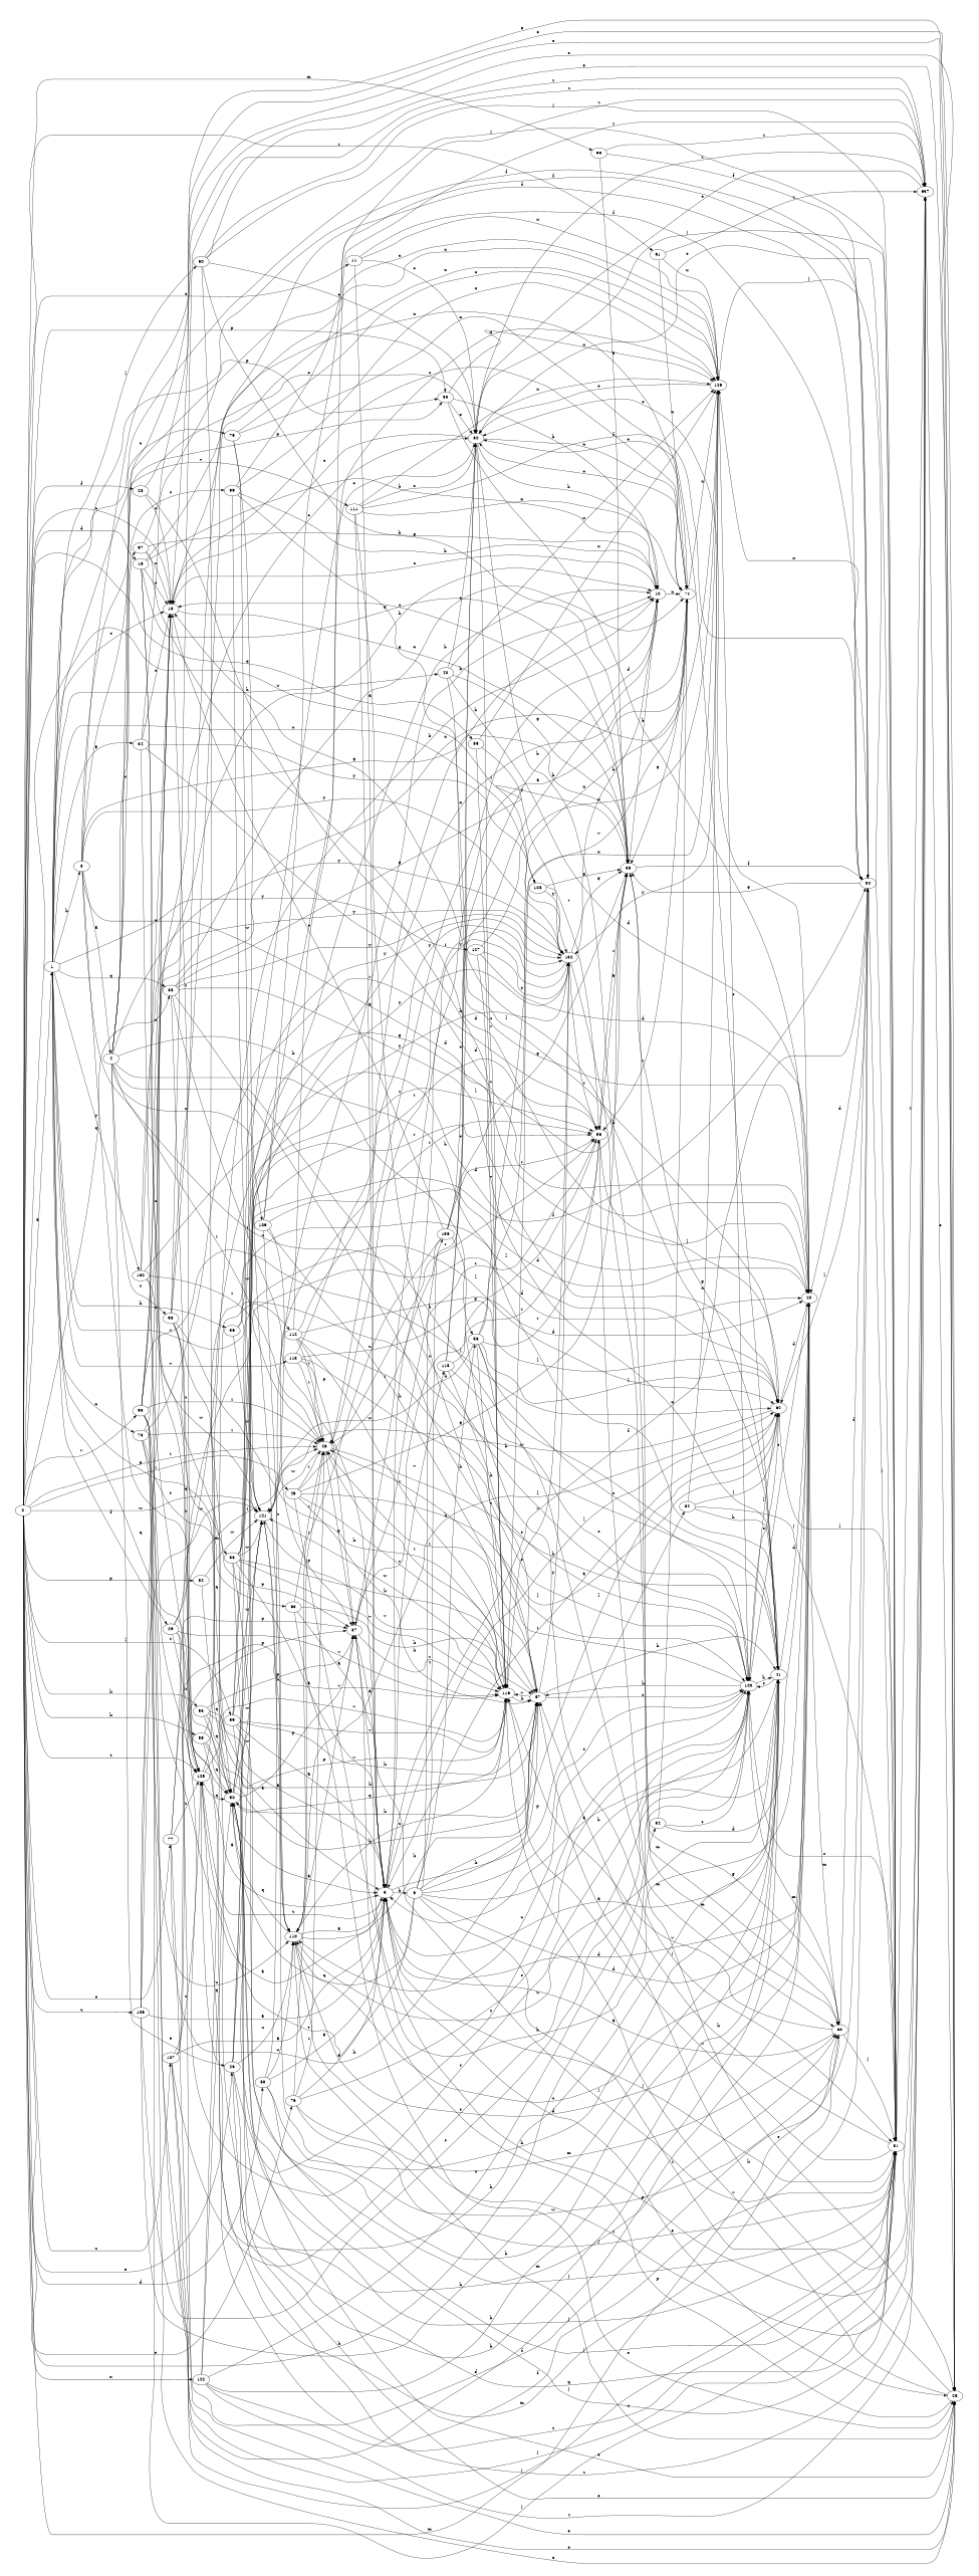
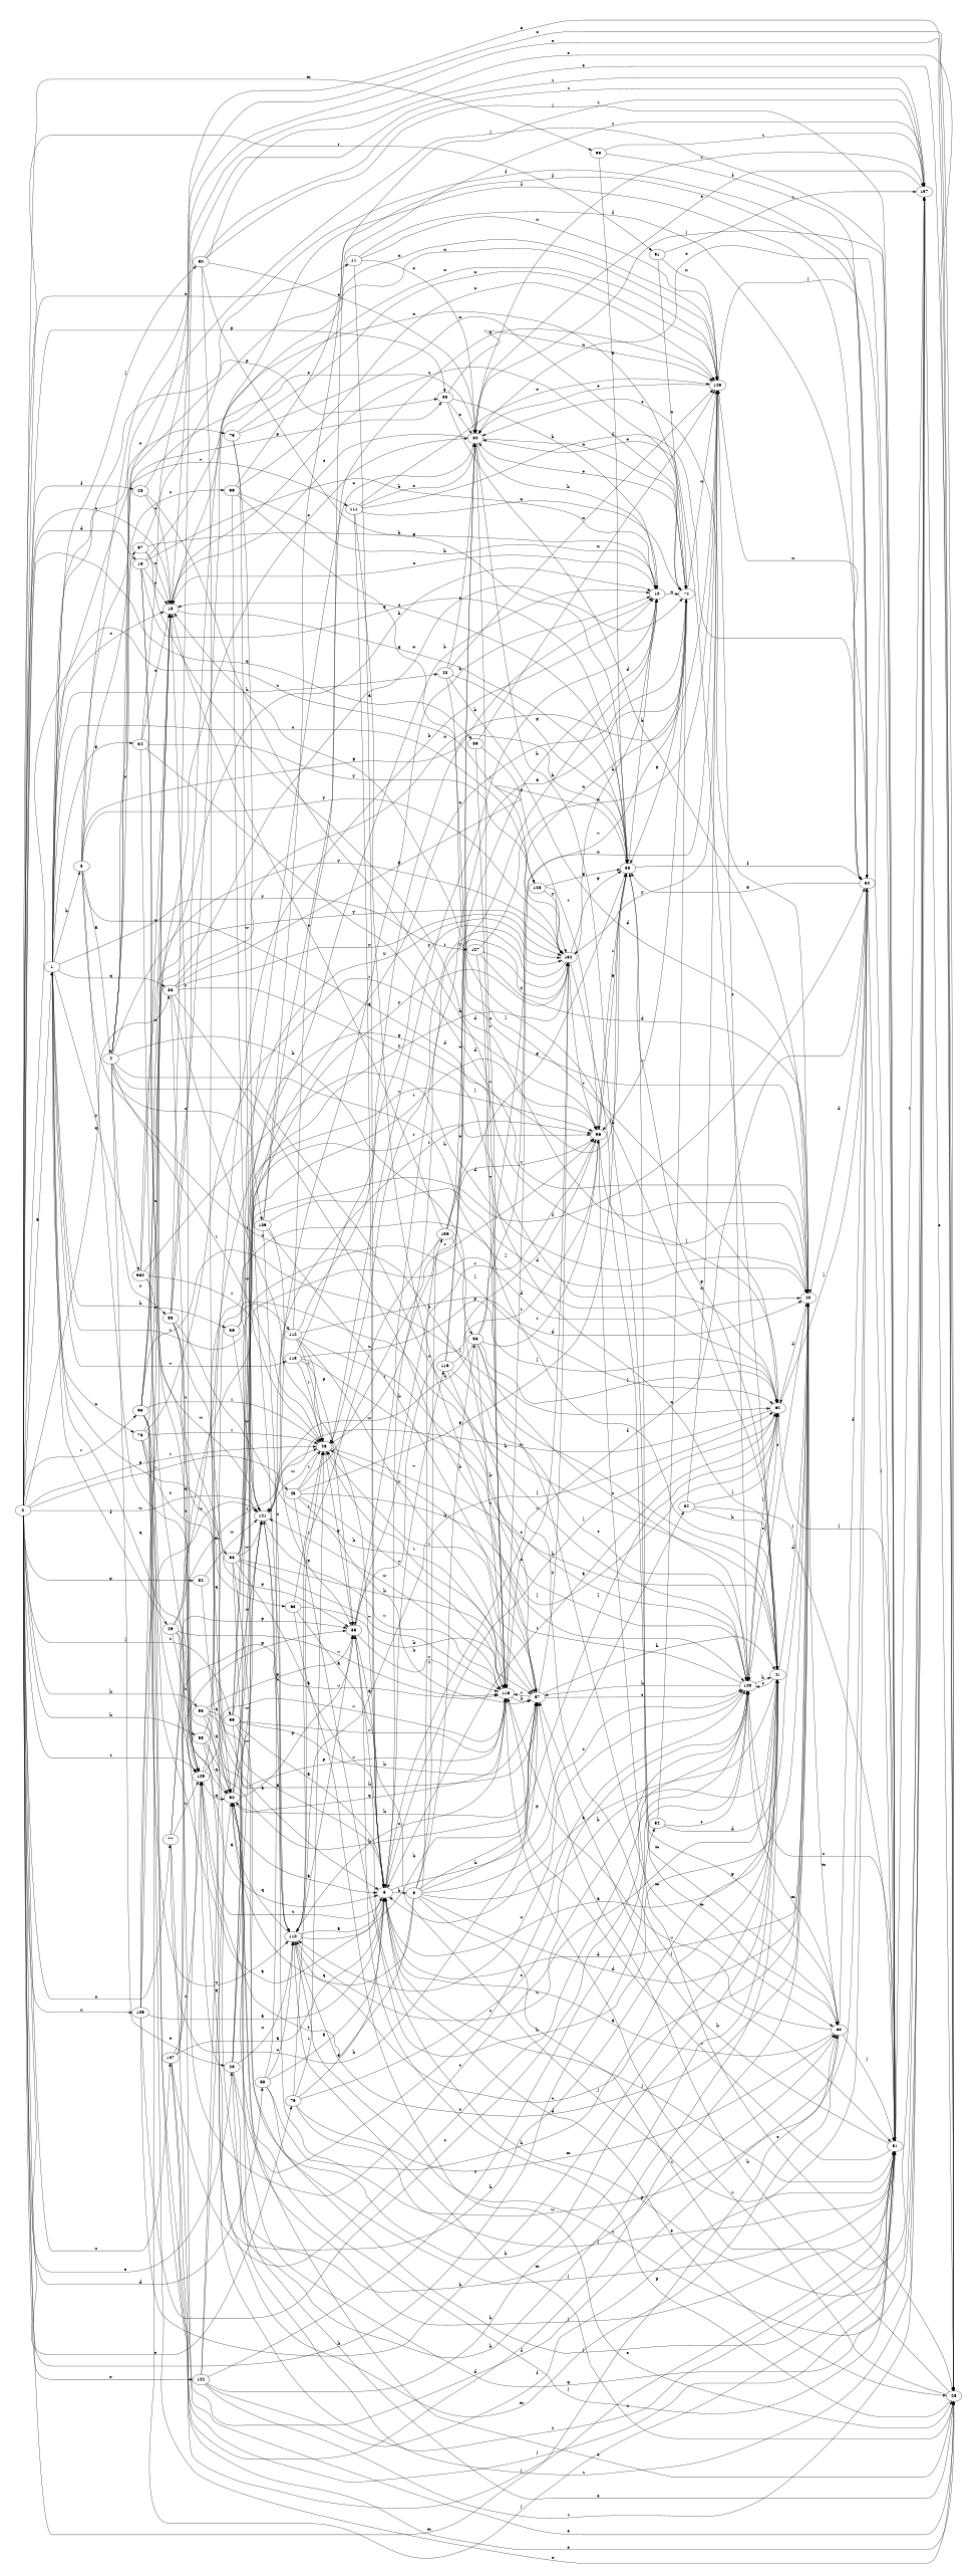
  strict digraph {
    fontname="DejaVu Serif"
    rankdir=LR
    node [fontname="DejaVu Serif"]
    edge [fontname="DejaVu Serif"]
    0
    1
    11
    15
    16
    n6 [label=58]
    23
    28
    45
    46
    53
    54
    55
    59
    66
    68
    76
    77
    82
    83
    86
    88
    91
    93
    105
    106
    107
    108
    121
    122
    8
    29
    33
    34
    36
    40
    60
    73
    79
    90
    111
    112
    113
    127
-   130
+   130 [label=930]
    5
    30
    126
    80
    25
    35
    10
    74
    41
    51
    110
    100
-   137 [label=637]
+   137
    62
    57
    116
    96
-   85 [label=87]
+   85
    20
    132
    63
    4
    56
    97
    98
    99
    109
    9
    84
    115
    136
    0 -> 1 [label=a]
    0 -> 11 [label=c]
    0 -> 15 [label=c]
    0 -> 16 [label=d]
    0 -> n6 [label=d]
    0 -> 23 [label=e]
    0 -> 28 [label=f]
    0 -> 45 [label=i]
    0 -> 46 [label=i]
    0 -> 53 [label=k]
    0 -> 54 [label=k]
    0 -> 55 [label=k]
    0 -> 59 [label=l]
    0 -> 66 [label=m]
    0 -> 68 [label=m]
    0 -> 76 [label=o]
    0 -> 77 [label=o]
    0 -> 82 [label=p]
    0 -> 83 [label=p]
    0 -> 86 [label=q]
    0 -> 88 [label=q]
    0 -> 91 [label=r]
    0 -> 93 [label=r]
    0 -> 105 [label=t]
    0 -> 106 [label=u]
    0 -> 107 [label=u]
    0 -> 108 [label=u]
    0 -> 121 [label=w]
    0 -> 122 [label=x]
    1 -> 15 [label=c]
    1 -> 83 [label=p]
    1 -> 88 [label=q]
    1 -> 108 [label=u]
    1 -> 8 [label=b]
    1 -> 29 [label=f]
    1 -> 33 [label=g]
    1 -> 34 [label=g]
    1 -> 36 [label=h]
    1 -> 40 [label=h]
    1 -> 60 [label=l]
    1 -> 73 [label=n]
    1 -> 79 [label=o]
    1 -> 90 [label=q]
    1 -> 111 [label=v]
    1 -> 112 [label=v]
    1 -> 113 [label=v]
    1 -> 127 [label=y]
    1 -> 130 [label=y]
    11 -> 5 [label=a]
    11 -> 30 [label=f]
    11 -> 126 [label=x]
    11 -> 80 [label=o]
    15 -> 105 [label=t]
    15 -> 126 [label=x]
    15 -> 25 [label=e]
    15 -> 35 [label=g]
    16 -> 15 [label=c]
    16 -> 90 [label=q]
    16 -> 5 [label=a]
    16 -> 35 [label=g]
    16 -> 10 [label=b]
    16 -> 74 [label=n]
    n6 -> 5 [label=a]
    n6 -> 10 [label=b]
    n6 -> 41 [label=h]
    n6 -> 51 [label=j]
    n6 -> 110 [label=u]
    23 -> 68 [label=m]
    23 -> 121 [label=w]
    23 -> 30 [label=f]
    23 -> 74 [label=n]
    23 -> 110 [label=u]
    23 -> 100 [label=s]
    23 -> 137 [label=z]
    28 -> 15 [label=c]
    28 -> 80 [label=o]
    28 -> 41 [label=h]
    45 -> 46 [label=i]
    45 -> 35 [label=g]
    45 -> 41 [label=h]
    45 -> 62 [label=l]
    45 -> 57 [label=k]
    45 -> 116 [label=v]
    45 -> 96 [label=r]
    46 -> 121 [label=w]
    46 -> 41 [label=h]
    46 -> 85 [label=p]
    53 -> 90 [label=q]
    53 -> 41 [label=h]
    53 -> 57 [label=k]
    53 -> 116 [label=v]
    53 -> 85 [label=p]
    54 -> 74 [label=n]
    54 -> 100 [label=s]
    54 -> 20 [label=d]
    55 -> 68 [label=m]
    55 -> 90 [label=q]
    55 -> 10 [label=b]
    55 -> 57 [label=k]
    59 -> 121 [label=w]
    59 -> 5 [label=a]
    59 -> 41 [label=h]
    59 -> 51 [label=j]
    59 -> 57 [label=k]
    59 -> 116 [label=v]
    59 -> 96 [label=r]
    59 -> 132 [label=y]
    66 -> 30 [label=f]
    66 -> 35 [label=g]
    66 -> 137 [label=z]
    68 -> 121 [label=w]
    68 -> 5 [label=a]
    68 -> 30 [label=f]
    68 -> 35 [label=g]
    68 -> 51 [label=j]
    68 -> 116 [label=v]
    76 -> 46 [label=i]
    76 -> 68 [label=m]
    76 -> 5 [label=a]
    76 -> 51 [label=j]
    76 -> 100 [label=s]
    76 -> 62 [label=l]
    77 -> 105 [label=t]
    77 -> 25 [label=e]
    77 -> 57 [label=k]
    77 -> 116 [label=v]
    77 -> 85 [label=p]
    82 -> 121 [label=w]
    82 -> 90 [label=q]
    83 -> 126 [label=x]
    83 -> 80 [label=o]
    83 -> 10 [label=b]
    83 -> 20 [label=d]
    86 -> 126 [label=x]
    86 -> 116 [label=v]
    86 -> 132 [label=y]
    88 -> 46 [label=i]
    88 -> 105 [label=t]
    88 -> 126 [label=x]
    88 -> 35 [label=g]
    88 -> 100 [label=b]
    88 -> 62 [label=l]
    88 -> 132 [label=y]
    91 -> 126 [label=x]
    91 -> 74 [label=n]
    91 -> 137 [label=z]
    93 -> 15 [label=c]
    93 -> 46 [label=i]
    93 -> 105 [label=t]
    93 -> 5 [label=a]
    93 -> 25 [label=e]
    93 -> 10 [label=b]
    93 -> 74 [label=n]
    93 -> 62 [label=l]
    93 -> 20 [label=d]
    105 -> 90 [label=q]
    105 -> 41 [label=h]
    105 -> 116 [label=v]
    105 -> 132 [label=y]
    106 -> 15 [label=c]
    106 -> 121 [label=w]
    106 -> 5 [label=a]
    106 -> 80 [label=o]
    106 -> 41 [label=h]
    106 -> 100 [label=s]
    107 -> 105 [label=t]
    107 -> 5 [label=a]
    107 -> 25 [label=e]
    107 -> 35 [label=g]
    107 -> 51 [label=j]
    107 -> 100 [label=s]
    107 -> 85 [label=p]
    108 -> 35 [label=g]
    108 -> 96 [label=r]
    108 -> 132 [label=y]
    121 -> 110 [label=u]
    121 -> 116 [label=v]
    121 -> 96 [label=r]
    122 -> 90 [label=q]
    122 -> 30 [label=f]
    122 -> 41 [label=h]
    122 -> 100 [label=s]
    122 -> 137 [label=z]
    122 -> 96 [label=r]
    8 -> 5 [label=a]
    8 -> 126 [label=x]
    8 -> 25 [label=e]
    8 -> 35 [label=g]
    8 -> 41 [label=h]
    8 -> 51 [label=j]
    8 -> 20 [label=d]
    8 -> 132 [label=y]
    8 -> 4 [label=a]
    29 -> 46 [label=i]
    29 -> 105 [label=t]
    29 -> 30 [label=f]
    29 -> 100 [label=s]
    29 -> 62 [label=l]
    29 -> 116 [label=v]
    33 -> 121 [label=w]
    33 -> 5 [label=a]
    33 -> 80 [label=o]
    33 -> 25 [label=e]
    33 -> 10 [label=b]
    33 -> 51 [label=j]
    33 -> 57 [label=k]
    33 -> 116 [label=v]
    33 -> 20 [label=d]
    34 -> 15 [label=c]
    34 -> 105 [label=t]
    34 -> 30 [label=f]
    34 -> 20 [label=d]
    34 -> 132 [label=y]
    36 -> 121 [label=w]
    36 -> 41 [label=h]
    36 -> 62 [label=l]
    40 -> 126 [label=x]
    40 -> 80 [label=o]
    40 -> 35 [label=g]
    40 -> 41 [label=h]
    40 -> 20 [label=d]
    60 -> 90 [label=q]
    60 -> 80 [label=o]
    60 -> 25 [label=e]
    60 -> 35 [label=g]
    60 -> 51 [label=j]
    60 -> 137 [label=z]
    73 -> 15 [label=c]
    73 -> 46 [label=i]
    73 -> 51 [label=j]
    73 -> 110 [label=u]
    73 -> 96 [label=r]
    73 -> 63 [label=m]
    79 -> 121 [label=w]
    79 -> 126 [label=x]
    79 -> 74 [label=n]
    79 -> 110 [label=u]
    90 -> 121 [label=w]
    90 -> 5 [label=a]
    90 -> 25 [label=e]
    90 -> 51 [label=j]
    90 -> 57 [label=k]
    90 -> 96 [label=r]
    90 -> 85 [label=p]
    90 -> 132 [label=y]
    111 -> 5 [label=a]
    111 -> 30 [label=f]
    111 -> 126 [label=x]
    111 -> 80 [label=o]
    111 -> 74 [label=n]
    111 -> 57 [label=k]
    112 -> 46 [label=i]
    112 -> 100 [label=s]
    112 -> 137 [label=z]
    112 -> 116 [label=v]
    112 -> 85 [label=p]
    112 -> 20 [label=d]
    112 -> 132 [label=y]
    113 -> 46 [label=i]
    113 -> 10 [label=b]
    113 -> 51 [label=j]
    113 -> 100 [label=s]
    113 -> 62 [label=l]
    127 -> 126 [label=x]
    127 -> 116 [label=v]
    127 -> 20 [label=d]
    127 -> 132 [label=y]
    130 -> 15 [label=c]
    130 -> 46 [label=i]
    130 -> 121 [label=w]
    130 -> 51 [label=j]
    130 -> 20 [label=d]
    130 -> 132 [label=y]
    5 -> 105 [label=t]
    5 -> 30 [label=f]
    5 -> 25 [label=e]
    5 -> 51 [label=j]
    5 -> 62 [label=l]
    5 -> 20 [label=d]
    5 -> 9 [label=b]
    5 -> 84 [label=p]
    5 -> 115 [label=v]
    30 -> 126 [label=x]
    30 -> 35 [label=g]
    30 -> 51 [label=j]
    30 -> 62 [label=l]
    30 -> 20 [label=d]
    126 -> 80 [label=o]
    126 -> 51 [label=j]
    126 -> 100 [label=s]
    126 -> 132 [label=y]
    80 -> 15 [label=c]
    80 -> 68 [label=m]
    80 -> 10 [label=b]
    80 -> 74 [label=n]
    80 -> 51 [label=j]
    80 -> 137 [label=z]
    80 -> 116 [label=v]
    25 -> 110 [label=u]
    25 -> 57 [label=k]
    25 -> 116 [label=v]
    25 -> 85 [label=p]
    35 -> 15 [label=c]
    35 -> 30 [label=f]
    35 -> 10 [label=b]
    35 -> 96 [label=r]
    10 -> 15 [label=c]
    10 -> 46 [label=i]
    10 -> 74 [label=n]
    74 -> 15 [label=c]
    74 -> 5 [label=a]
    74 -> 126 [label=x]
    74 -> 80 [label=o]
    74 -> 35 [label=g]
    74 -> 116 [label=v]
    74 -> 96 [label=r]
    41 -> 5 [label=a]
    41 -> 80 [label=o]
    41 -> 35 [label=g]
    41 -> 110 [label=u]
    41 -> 100 [label=s]
    41 -> 20 [label=d]
    51 -> 105 [label=t]
    51 -> 90 [label=q]
    51 -> 80 [label=o]
    51 -> 100 [label=s]
    51 -> 137 [label=z]
    51 -> 62 [label=l]
    51 -> 57 [label=k]
    51 -> 116 [label=v]
    110 -> 46 [label=i]
    110 -> 90 [label=q]
    110 -> 5 [label=a]
    110 -> 137 [label=z]
    110 -> 57 [label=k]
    110 -> 85 [label=p]
    110 -> 20 [label=d]
    100 -> 46 [label=i]
    100 -> 68 [label=m]
    100 -> 41 [label=h]
    100 -> 110 [label=u]
    100 -> 62 [label=l]
    100 -> 57 [label=k]
    137 -> 80 [label=o]
    137 -> 25 [label=e]
    137 -> 85 [label=p]
    62 -> 121 [label=w]
    62 -> 5 [label=a]
    62 -> 100 [label=s]
    62 -> 20 [label=d]
    57 -> 46 [label=i]
    57 -> 41 [label=h]
    57 -> 100 [label=s]
    57 -> 116 [label=v]
    57 -> 132 [label=y]
    116 -> 46 [label=i]
    116 -> 121 [label=w]
    116 -> 90 [label=q]
    116 -> 110 [label=u]
    116 -> 57 [label=k]
    96 -> 25 [label=e]
    96 -> 35 [label=g]
    96 -> 62 [label=l]
    96 -> 85 [label=p]
    85 -> 5 [label=a]
    85 -> 116 [label=v]
    85 -> 96 [label=r]
    85 -> 132 [label=y]
    20 -> 15 [label=c]
    20 -> 68 [label=m]
    20 -> 5 [label=a]
    20 -> 80 [label=o]
    20 -> 110 [label=u]
    20 -> 100 [label=s]
    132 -> 46 [label=i]
    132 -> 68 [label=m]
    132 -> 35 [label=g]
    132 -> 10 [label=b]
    132 -> 116 [label=v]
    132 -> 96 [label=r]
    63 -> 46 [label=i]
    63 -> 5 [label=a]
    63 -> 25 [label=e]
    63 -> 57 [label=k]
    4 -> 23 [label=e]
    4 -> 46 [label=i]
    4 -> 83 [label=p]
    4 -> 25 [label=e]
    4 -> 41 [label=h]
    4 -> 100 [label=s]
    4 -> 132 [label=y]
    4 -> 56 [label=k]
    4 -> 97 [label=s]
    4 -> 98 [label=s]
    4 -> 99 [label=s]
    4 -> 109 [label=u]
    56 -> 68 [label=m]
    56 -> 121 [label=w]
    56 -> 126 [label=x]
    56 -> 74 [label=n]
    56 -> 100 [label=s]
    56 -> 62 [label=l]
    56 -> 116 [label=v]
    56 -> 96 [label=r]
    97 -> 15 [label=c]
    97 -> 25 [label=e]
    97 -> 10 [label=b]
    97 -> 20 [label=d]
    98 -> 105 [label=t]
    98 -> 5 [label=a]
    98 -> 30 [label=f]
    98 -> 126 [label=x]
    98 -> 137 [label=z]
    98 -> 57 [label=k]
    98 -> 85 [label=p]
    99 -> 121 [label=w]
    99 -> 30 [label=f]
    99 -> 126 [label=x]
    99 -> 10 [label=b]
    99 -> 62 [label=l]
    109 -> 126 [label=x]
    109 -> 110 [label=u]
    109 -> 137 [label=z]
    109 -> 57 [label=k]
    109 -> 85 [label=p]
    109 -> 20 [label=d]
    9 -> 105 [label=t]
    9 -> 90 [label=q]
    9 -> 10 [label=b]
    9 -> 41 [label=h]
    9 -> 100 [label=s]
    9 -> 137 [label=z]
    9 -> 62 [label=l]
    9 -> 57 [label=k]
    9 -> 20 [label=d]
    9 -> 56 [label=k]
    9 -> 136 [label=z]
    84 -> 126 [label=x]
    84 -> 41 [label=h]
    84 -> 51 [label=j]
    84 -> 62 [label=l]
    115 -> 80 [label=o]
    115 -> 10 [label=b]
    115 -> 100 [label=s]
    115 -> 57 [label=k]
    115 -> 96 [label=r]
    136 -> 15 [label=c]
    136 -> 46 [label=i]
    136 -> 80 [label=o]
    136 -> 35 [label=g]
    136 -> 51 [label=j]
    136 -> 110 [label=u]
    136 -> 96 [label=r]
  }
